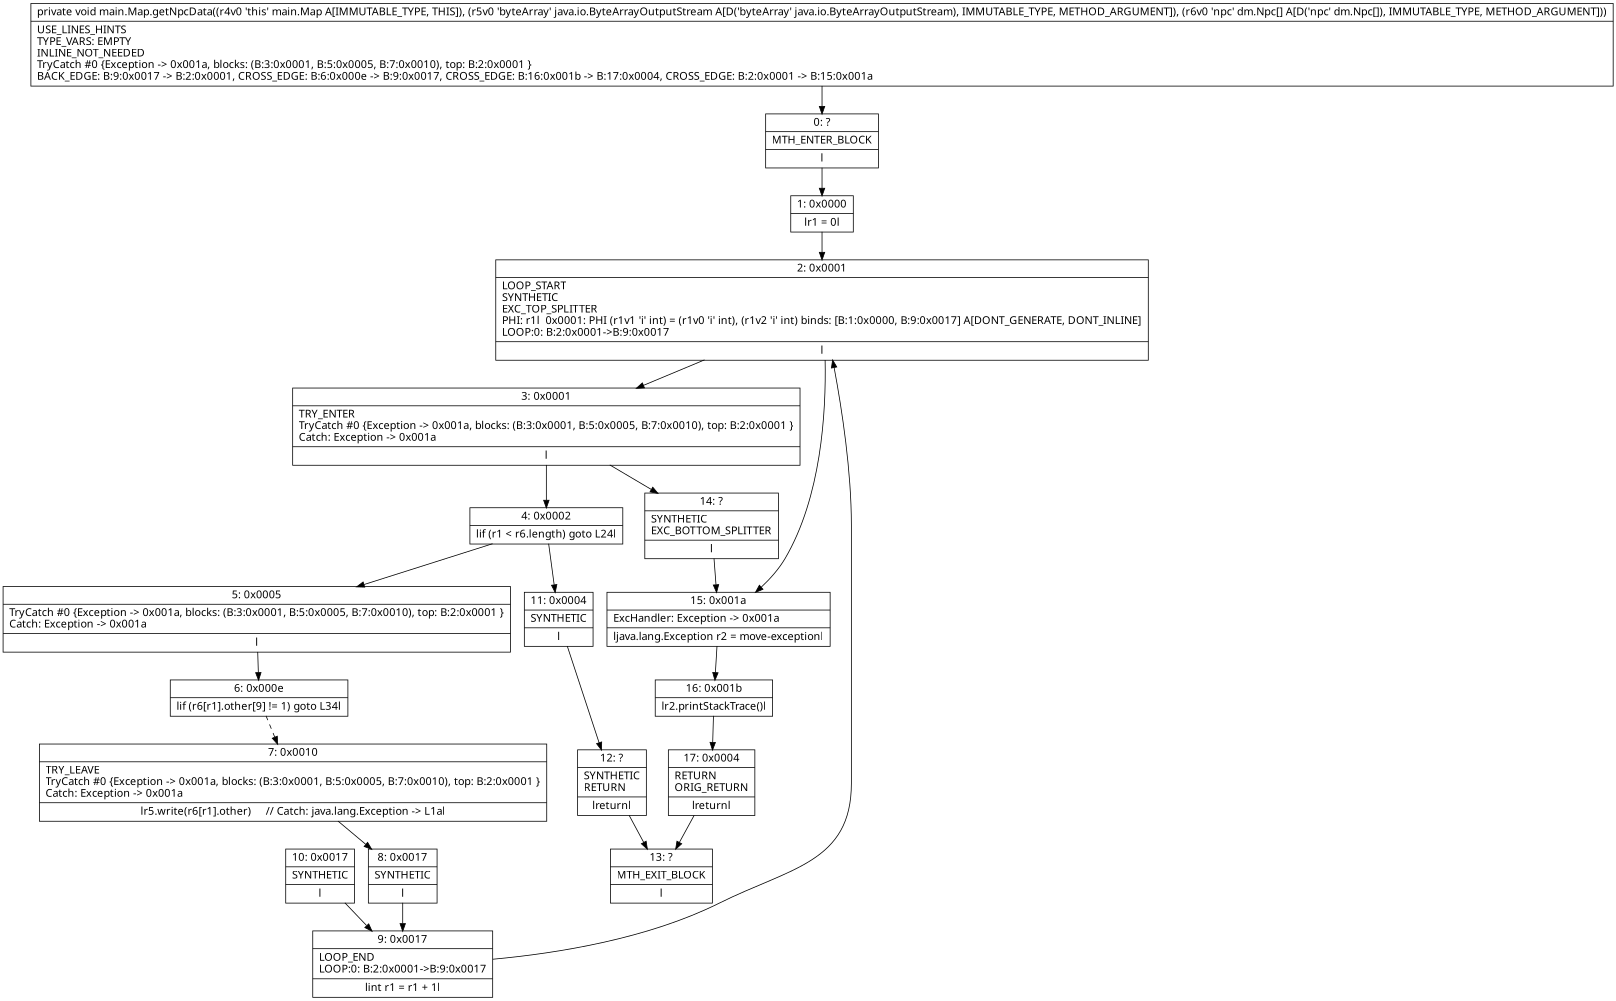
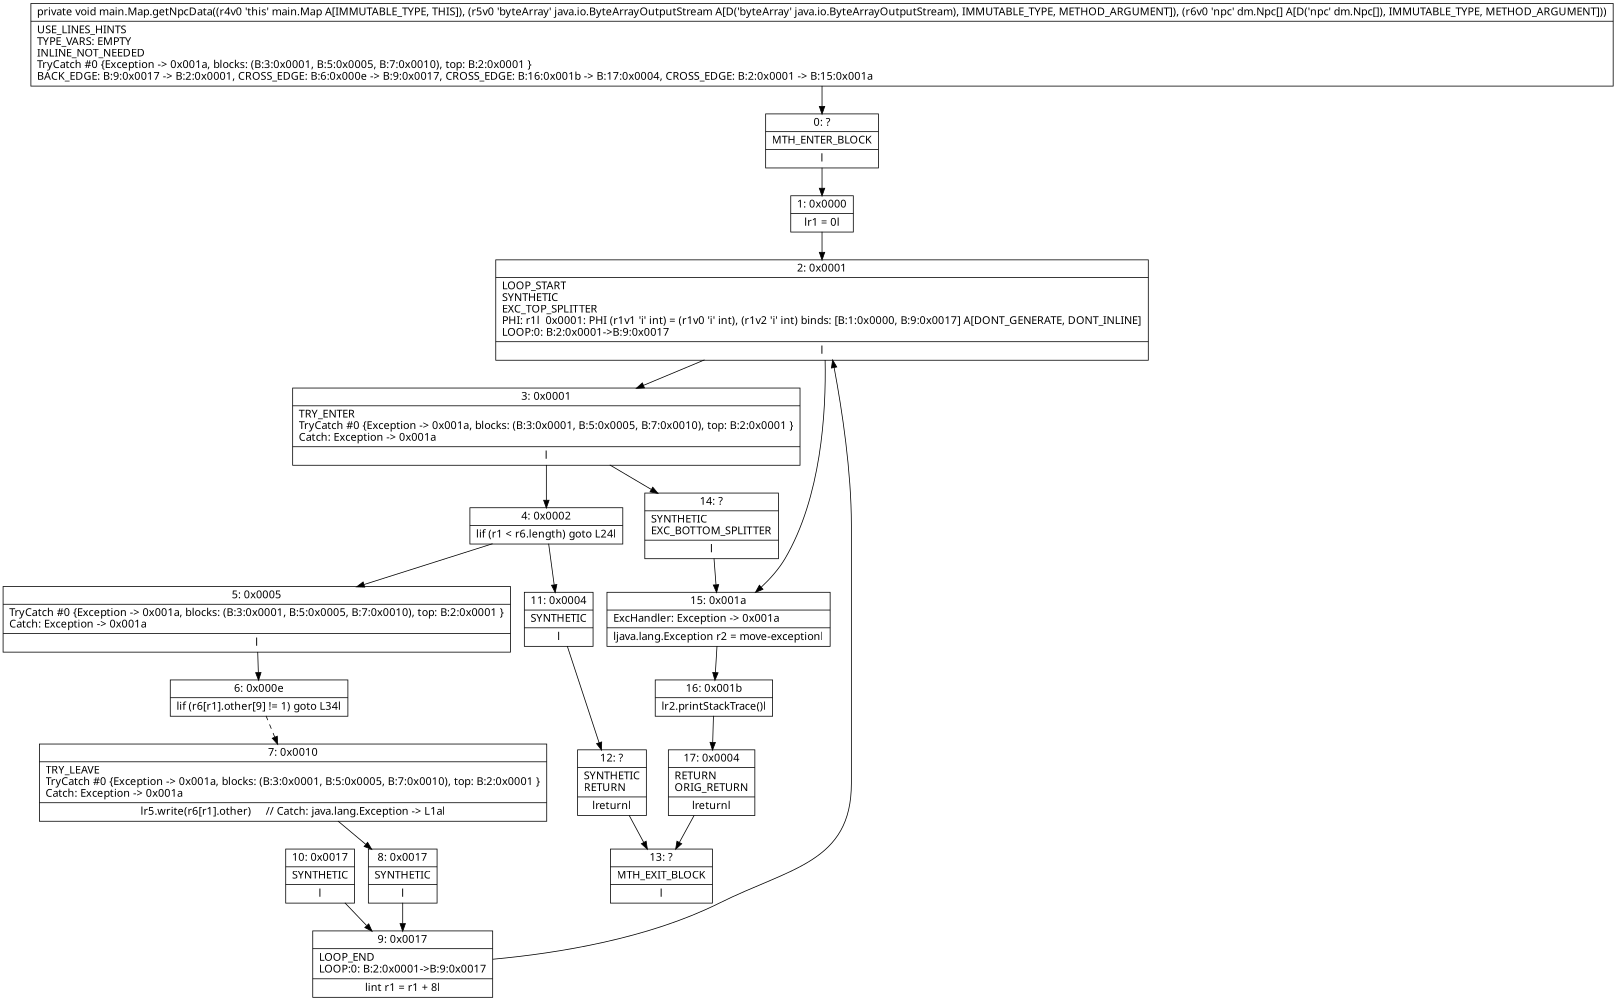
  digraph {
    fontname="Noto Sans"
    node [fontname="Noto Sans" shape=record]
    edge [fontname="Noto Sans"]
    n1 [label="{0\:\ ?|MTH_ENTER_BLOCK\l|l}"]
    n2 [label="{1\:\ 0x0000|lr1 = 0l}"]
    n3 [label="{2\:\ 0x0001|LOOP_START\lSYNTHETIC\lEXC_TOP_SPLITTER\lPHI: r1l  0x0001: PHI (r1v1 'i' int) = (r1v0 'i' int), (r1v2 'i' int) binds: [B:1:0x0000, B:9:0x0017] A[DONT_GENERATE, DONT_INLINE]\lLOOP:0: B:2:0x0001\-\>B:9:0x0017\l|l}"]
    n4 [label="{3\:\ 0x0001|TRY_ENTER\lTryCatch #0 \{Exception \-\> 0x001a, blocks: (B:3:0x0001, B:5:0x0005, B:7:0x0010), top: B:2:0x0001 \}\lCatch: Exception \-\> 0x001a\l|l}"]
    n5 [label="{15\:\ 0x001a|ExcHandler: Exception \-\> 0x001a\l|ljava.lang.Exception r2 = move\-exceptionl}"]
    n6 [label="{4\:\ 0x0002|lif (r1 \< r6.length) goto L24l}"]
    n7 [label="{14\:\ ?|SYNTHETIC\lEXC_BOTTOM_SPLITTER\l|l}"]
    n8 [label="{16\:\ 0x001b|lr2.printStackTrace()l}"]
    n9 [label="{5\:\ 0x0005|TryCatch #0 \{Exception \-\> 0x001a, blocks: (B:3:0x0001, B:5:0x0005, B:7:0x0010), top: B:2:0x0001 \}\lCatch: Exception \-\> 0x001a\l|l}"]
    n10 [label="{11\:\ 0x0004|SYNTHETIC\l|l}"]
    n11 [label="{6\:\ 0x000e|lif (r6[r1].other[9] != 1) goto L34l}"]
    n12 [label="{12\:\ ?|SYNTHETIC\lRETURN\l|lreturnl}"]
    n13 [label="{7\:\ 0x0010|TRY_LEAVE\lTryCatch #0 \{Exception \-\> 0x001a, blocks: (B:3:0x0001, B:5:0x0005, B:7:0x0010), top: B:2:0x0001 \}\lCatch: Exception \-\> 0x001a\l|lr5.write(r6[r1].other)     \/\/ Catch: java.lang.Exception \-\> L1al}"]
    n14 [label="{8\:\ 0x0017|SYNTHETIC\l|l}"]
    n15 [label="{10\:\ 0x0017|SYNTHETIC\l|l}"]
-   n16 [label="{9\:\ 0x0017|LOOP_END\lLOOP:0: B:2:0x0001\-\>B:9:0x0017\l|lint r1 = r1 + 1l}"]
+   n16 [label="{9\:\ 0x0017|LOOP_END\lLOOP:0: B:2:0x0001\-\>B:9:0x0017\l|lint r1 = r1 + 8l}"]
    n17 [label="{13\:\ ?|MTH_EXIT_BLOCK\l|l}"]
    n18 [label="{17\:\ 0x0004|RETURN\lORIG_RETURN\l|lreturnl}"]
    n19 [label="{private void main.Map.getNpcData((r4v0 'this' main.Map A[IMMUTABLE_TYPE, THIS]), (r5v0 'byteArray' java.io.ByteArrayOutputStream A[D('byteArray' java.io.ByteArrayOutputStream), IMMUTABLE_TYPE, METHOD_ARGUMENT]), (r6v0 'npc' dm.Npc[] A[D('npc' dm.Npc[]), IMMUTABLE_TYPE, METHOD_ARGUMENT]))  | USE_LINES_HINTS\lTYPE_VARS: EMPTY\lINLINE_NOT_NEEDED\lTryCatch #0 \{Exception \-\> 0x001a, blocks: (B:3:0x0001, B:5:0x0005, B:7:0x0010), top: B:2:0x0001 \}\lBACK_EDGE: B:9:0x0017 \-\> B:2:0x0001, CROSS_EDGE: B:6:0x000e \-\> B:9:0x0017, CROSS_EDGE: B:16:0x001b \-\> B:17:0x0004, CROSS_EDGE: B:2:0x0001 \-\> B:15:0x001a\l}"]
    n1 -> n2
    n2 -> n3
    n3 -> n4
    n3 -> n5
    n4 -> n6
    n4 -> n7
    n5 -> n8
    n6 -> n9
    n6 -> n10 [style=solid]
    n7 -> n5
    n8 -> n18
    n9 -> n11
    n10 -> n12
    n11 -> n13 [style=dashed]
    n12 -> n17
    n13 -> n14
    n14 -> n16
    n15 -> n16
    n16 -> n3
    n18 -> n17
    n19 -> n1
  }
